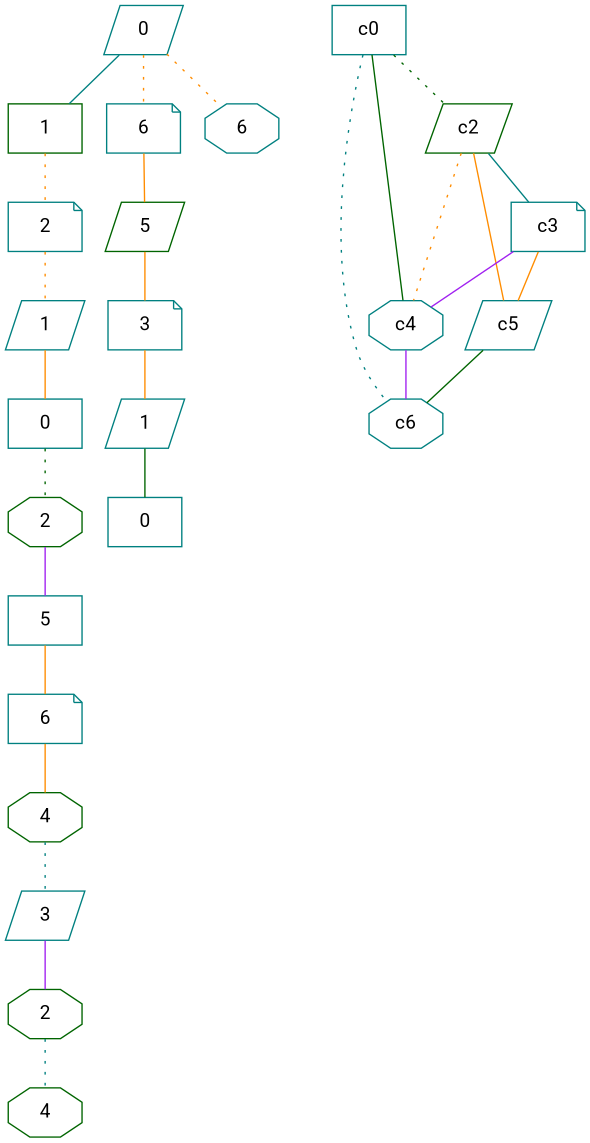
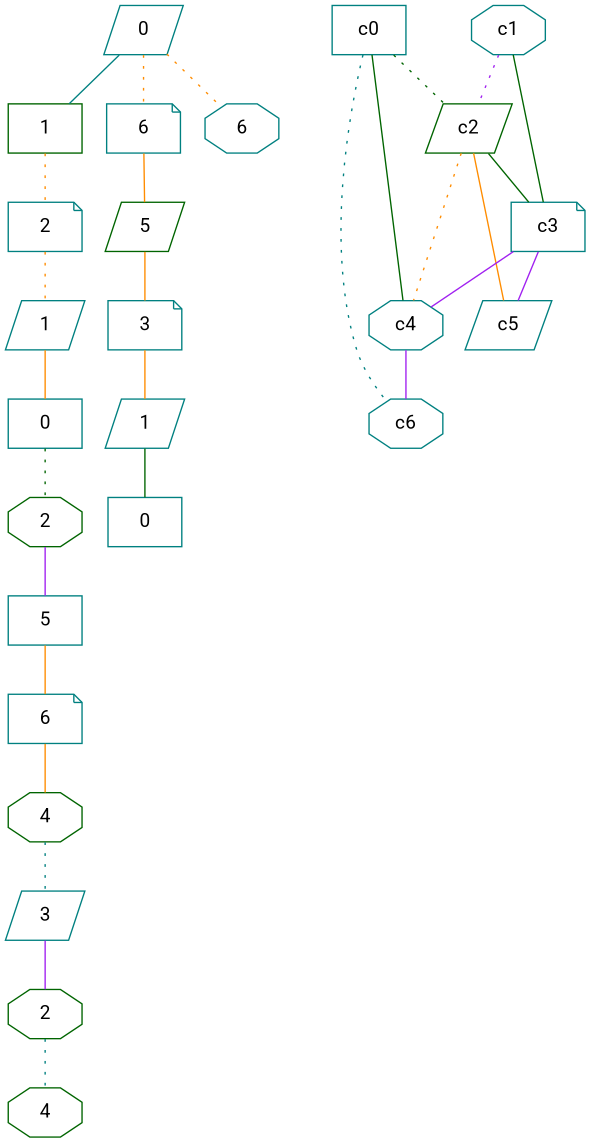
  graph {
    fontname=Roboto
    node [color=teal fontname=Roboto shape=octagon]
    edge [color=darkorange fontname=Roboto]
    n1 [label=0 shape=parallelogram]
    n2 [color=darkgreen label=1 shape=box]
    n3 [label=6 shape=note]
    n4 [label=6]
    n5 [label=2 shape=note]
    n6 [color=darkgreen label=5 shape=parallelogram]
    n7 [label=1 shape=parallelogram]
    n8 [label=0 shape=box]
    n9 [color=darkgreen label=2]
    n10 [label=5 shape=box]
    n11 [label=6 shape=note]
    n12 [color=darkgreen label=4]
    n13 [label=3 shape=parallelogram]
    n14 [color=darkgreen label=2]
    n15 [color=darkgreen label=4]
    n16 [label=3 shape=note]
    n17 [label=1 shape=parallelogram]
    n18 [label=0 shape=box]
    c0 [shape=box]
    c2 [color=darkgreen shape=parallelogram]
    c6
    c4
+   c1
    c3 [shape=note]
    c5 [shape=parallelogram]
    n1 -- n2 [color=teal]
    n1 -- n3 [style=dotted]
    n1 -- n4 [style=dotted]
    n2 -- n5 [style=dotted]
    n3 -- n6
    n5 -- n7 [style=dotted]
    n6 -- n16
    n7 -- n8
    n8 -- n9 [color=darkgreen style=dotted]
    n9 -- n10 [color=purple]
    n10 -- n11
    n11 -- n12
    n12 -- n13 [color=teal style=dotted]
    n13 -- n14 [color=purple]
    n14 -- n15 [color=teal style=dotted]
    n16 -- n17
    n17 -- n18 [color=darkgreen]
    c0 -- c2 [color=darkgreen style=dotted]
    c0 -- c6 [color=teal style=dotted]
    c0 -- c4 [color=darkgreen]
    c2 -- c4 [style=dotted]
-   c2 -- c3 [color=teal]
+   c2 -- c3 [color=darkgreen]
    c2 -- c5
    c4 -- c6 [color=purple]
+   c1 -- c2 [color=purple style=dotted]
+   c1 -- c3 [color=darkgreen]
    c3 -- c4 [color=purple style=solid]
-   c3 -- c5
-   c5 -- c6 [color=darkgreen]
+   c3 -- c5 [color=purple]
  }
